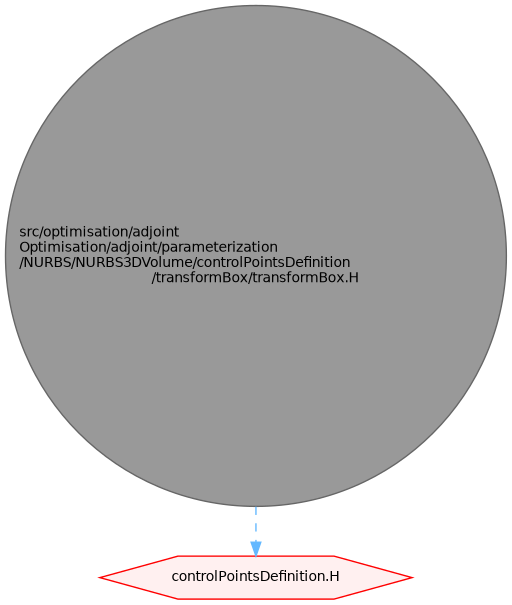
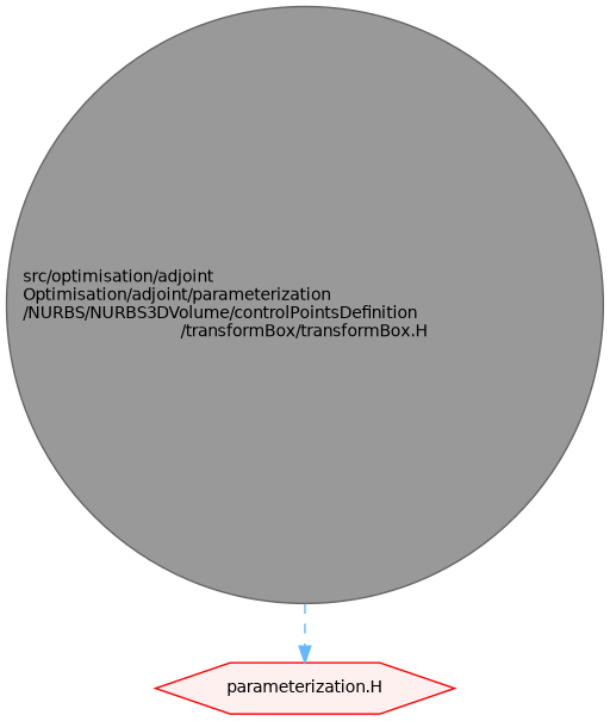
  digraph {
    node [fontname=Helvetica fontsize=10 style=filled]
    n1 [color=gray40 fillcolor=grey60 fontcolor=black height=0.2 label="src/optimisation/adjoint\lOptimisation/adjoint/parameterization\l/NURBS/NURBS3DVolume/controlPointsDefinition\l/transformBox/transformBox.H" shape=circle width=0.4]
-   n2 [color=red fillcolor="#FFF0F0" height=0.2 label="controlPointsDefinition.H" shape=hexagon width=0.4]
+   n2 [color=red fillcolor="#FFF0F0" height=0.2 label="parameterization.H" shape=hexagon width=0.4]
    n1 -> n2 [color=steelblue1 fontname=Helvetica fontsize=10 labelfontname=Helvetica labelfontsize=10 style=dashed]
  }
